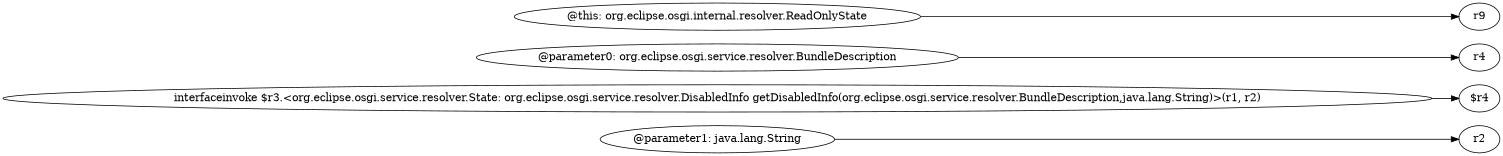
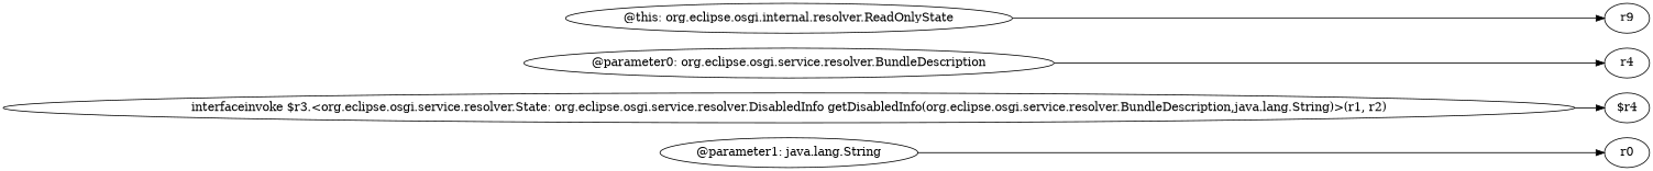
  digraph {
    rankdir=LR
    n1 [label="@parameter1: java.lang.String"]
-   n2 [label=r2]
+   n2 [label=r0]
    n3 [label="interfaceinvoke $r3.<org.eclipse.osgi.service.resolver.State: org.eclipse.osgi.service.resolver.DisabledInfo getDisabledInfo(org.eclipse.osgi.service.resolver.BundleDescription,java.lang.String)>(r1, r2)"]
    n4 [label="$r4"]
    n5 [label="@parameter0: org.eclipse.osgi.service.resolver.BundleDescription"]
    n6 [label=r4]
    n7 [label="@this: org.eclipse.osgi.internal.resolver.ReadOnlyState"]
    n8 [label=r9]
    n1 -> n2
    n3 -> n4
    n5 -> n6
    n7 -> n8
  }
